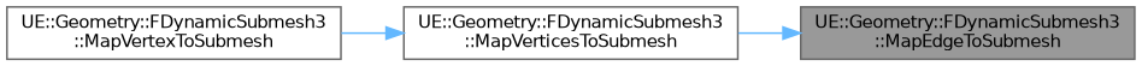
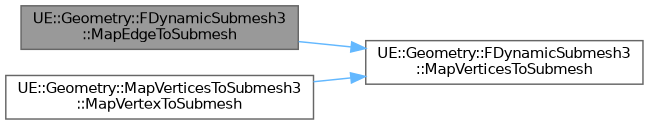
  digraph {
    rankdir=LR
    node [color=grey40 fillcolor=white fontname=Helvetica fontsize=10 shape=box style=filled]
    edge [color=steelblue1 fontname=Helvetica fontsize=10 labelfontname=Helvetica labelfontsize=10 style=solid]
    n1 [color=gray40 fillcolor=grey60 fontcolor=black height=0.2 label="UE::Geometry::FDynamicSubmesh3\l::MapEdgeToSubmesh" width=0.4]
    n2 [height=0.2 label="UE::Geometry::FDynamicSubmesh3\l::MapVerticesToSubmesh" width=0.4]
-   n3 [height=0.2 label="UE::Geometry::FDynamicSubmesh3\l::MapVertexToSubmesh" width=0.4]
-   n2 -> n1
+   n3 [height=0.2 label="UE::Geometry::MapVerticesToSubmesh3\l::MapVertexToSubmesh" width=0.4]
+   n1 -> n2
    n3 -> n2
  }
